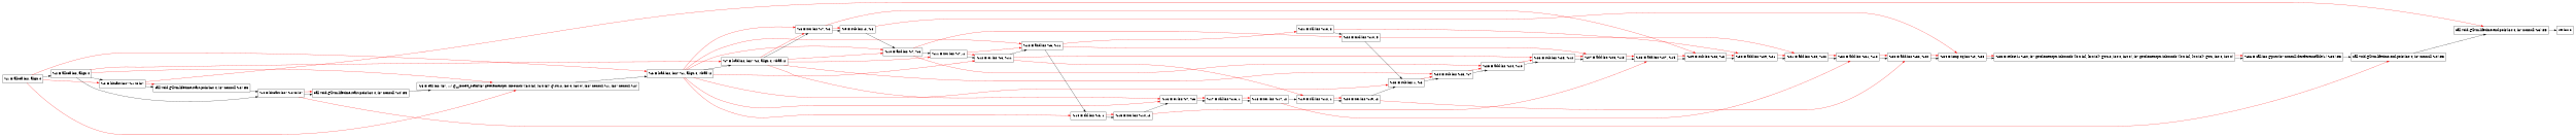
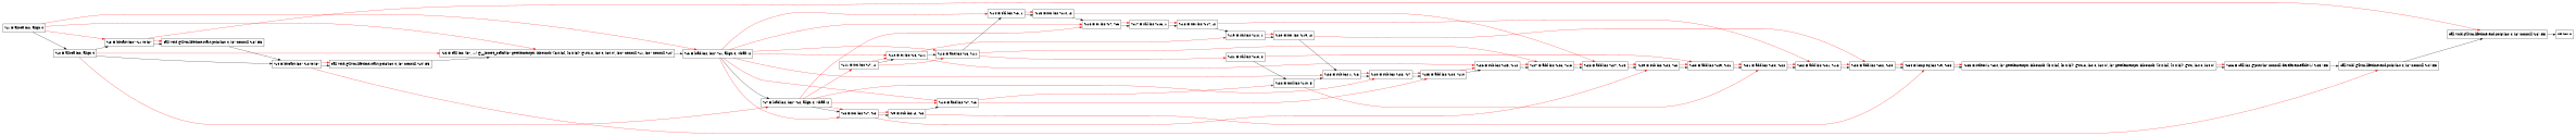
  digraph {
    rankdir=LR
    node [shape=record]
    edge [color=red]
    n1 [label="  %1 = alloca i32, align 4"]
    n2 [label="  %2 = alloca i32, align 4"]
    n3 [label="  %3 = bitcast i32* %1 to i8*"]
    n4 [label="  %5 = call i32 (i8*, ...) @__isoc99_scanf(i8* getelementptr inbounds ([6 x i8], [6 x i8]* @.str.2, i64 0, i64 0), i32* nonnull %1, i32* nonnull %2)"]
    n5 [label="  %6 = load i32, i32* %1, align 4, !tbaa !2"]
    n6 [label="  %4 = bitcast i32* %2 to i8*"]
    n7 [label="  %7 = load i32, i32* %2, align 4, !tbaa !2"]
    n8 [label="  call void @llvm.lifetime.start.p0i8(i64 4, i8* nonnull %3) #5"]
    n9 [label="  call void @llvm.lifetime.end.p0i8(i64 4, i8* nonnull %3) #5"]
    n10 [label="  %8 = xor i32 %7, %6"]
    n11 [label="  %10 = and i32 %7, %6"]
    n12 [label="  %12 = or i32 %6, %11"]
    n13 [label="  %13 = and i32 %6, %11"]
    n14 [label="  %14 = shl i32 %6, 1"]
    n15 [label="  %16 = or i32 %7, %6"]
    n16 [label="  %23 = sub i32 1, %6"]
    n17 [label="  call void @llvm.lifetime.start.p0i8(i64 4, i8* nonnull %4) #5"]
    n18 [label="  call void @llvm.lifetime.end.p0i8(i64 4, i8* nonnull %4) #5"]
    n19 [label="  %11 = xor i32 %7, -1"]
    n20 [label="  %24 = sub i32 %23, %7"]
    n21 [label="  ret i32 0"]
    n22 [label="  %9 = sub i32 -2, %8"]
    n23 [label="  %29 = sub i32 %28, %8"]
    n24 [label="  %22 = mul i32 %10, 5"]
    n25 [label="  %25 = add i32 %24, %10"]
    n26 [label="  %19 = shl i32 %12, 1"]
    n27 [label="  %26 = sub i32 %25, %12"]
    n28 [label="  %21 = shl i32 %13, 2"]
    n29 [label="  %27 = add i32 %26, %13"]
    n30 [label="  %15 = xor i32 %14, -2"]
    n31 [label="  %17 = shl i32 %16, 1"]
    n32 [label="  %34 = icmp eq i32 %9, %33"]
    n33 [label="  %30 = add i32 %29, %21"]
    n34 [label="  %35 = select i1 %34, i8* getelementptr inbounds ([5 x i8], [5 x i8]* @str.3, i64 0, i64 0), i8* getelementptr inbounds ([4 x i8], [4 x i8]* @str, i64 0, i64 0)"]
    n35 [label="  %31 = add i32 %30, %22"]
    n36 [label="  %20 = xor i32 %19, -2"]
    n37 [label="  %28 = add i32 %27, %15"]
    n38 [label="  %18 = xor i32 %17, -2"]
    n39 [label="  %32 = add i32 %31, %18"]
    n40 [label="  %33 = add i32 %32, %20"]
    n41 [label="  %36 = call i32 @puts(i8* nonnull dereferenceable(1) %35) #5"]
    n1 -> n2 [color=""]
    n1 -> n3
    n1 -> n4
    n1 -> n5
    n2 -> n3 [color=""]
    n2 -> n4
    n2 -> n6 [color=black]
    n2 -> n7
    n3 -> n8 [color=""]
    n3 -> n8
    n3 -> n9
    n4 -> n5 [color=""]
    n5 -> n7 [color=""]
    n5 -> n10
    n5 -> n11
    n5 -> n12
    n5 -> n13
    n5 -> n14
    n5 -> n15
    n5 -> n16
    n6 -> n17 [color=""]
    n6 -> n17
    n6 -> n18
    n7 -> n10 [color=""]
    n7 -> n10
    n7 -> n11
    n7 -> n15
    n7 -> n19
    n7 -> n20
    n8 -> n6 [color=""]
    n9 -> n21 [color=""]
    n10 -> n22 [color=""]
    n10 -> n22
    n10 -> n23
-   n11 -> n19 [color=""]
    n11 -> n24
    n11 -> n25
    n12 -> n13 [color=""]
    n12 -> n26
    n12 -> n27
    n13 -> n14 [color=""]
    n13 -> n28
    n13 -> n29
    n14 -> n30 [color=""]
    n14 -> n30
    n15 -> n31 [color=""]
    n15 -> n31
    n16 -> n20 [color=""]
    n16 -> n20
    n17 -> n4 [color=""]
    n18 -> n9 [color=""]
    n19 -> n12 [color=""]
    n19 -> n12
    n19 -> n13
    n20 -> n25 [color=""]
    n20 -> n25
    n22 -> n11 [color=""]
    n22 -> n32
    n23 -> n33 [color=""]
    n23 -> n33
    n24 -> n16 [color=""]
    n24 -> n35
    n25 -> n27 [color=""]
    n25 -> n27
    n26 -> n36 [color=""]
    n26 -> n36
    n27 -> n29 [color=""]
    n27 -> n29
    n28 -> n24 [color=""]
    n28 -> n33
    n29 -> n37 [color=""]
    n29 -> n37
    n30 -> n15 [color=""]
    n30 -> n37
    n31 -> n38 [color=""]
    n31 -> n38
    n32 -> n34 [color=""]
    n32 -> n34
    n33 -> n35 [color=""]
    n33 -> n35
    n34 -> n41 [color=""]
    n34 -> n41
    n35 -> n39 [color=""]
    n35 -> n39
    n36 -> n16 [color=""]
    n36 -> n40
    n37 -> n23 [color=""]
    n37 -> n23
    n38 -> n26 [color=""]
    n38 -> n39
    n39 -> n40 [color=""]
    n39 -> n40
    n40 -> n32 [color=""]
    n40 -> n32
    n41 -> n18 [color=""]
  }
